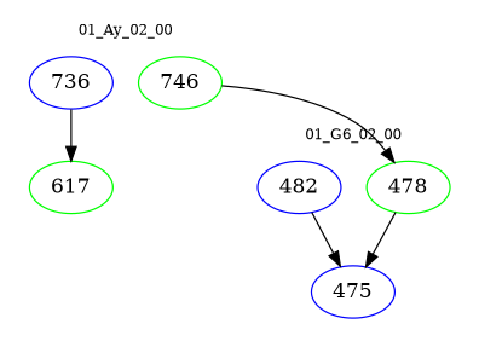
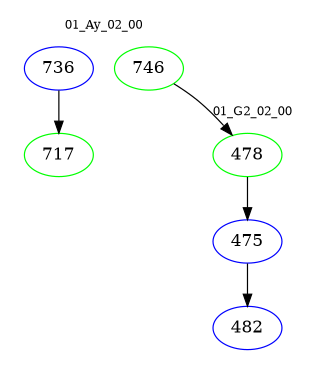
  digraph {
    node [color=green]
    edge [color=black]
    n1 [label=746]
    n2 [color=blue label=736]
-   n3 [label=617]
+   n3 [label=717]
    n4 [label=478]
    n5 [color=blue label=475]
    n6 [color=blue label=482]
    subgraph cluster_1 {
      color=white
      fontsize=10
      label="01_Ay_02_00"
      n1
      n2
      n3
    }
    subgraph cluster_2 {
      color=white
      fontsize=10
-     label="01_G6_02_00"
+     label="01_G2_02_00"
      n4
      n5
      n6
    }
    n1 -> n4
    n2 -> n3
    n4 -> n5
-   n6 -> n5
+   n5 -> n6
  }
